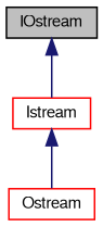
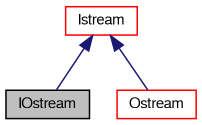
  digraph {
    node [color=red fontname=FreeSans fontsize=10 shape=record]
    edge [color=midnightblue dir=back fontname=FreeSans fontsize=10 labelfontname=FreeSans labelfontsize=10 style=solid]
    n1 [color=black fillcolor=grey75 fontcolor=black height=0.2 label=IOstream style=filled width=0.4]
    n2 [height=0.2 label=Istream width=0.4]
    n3 [height=0.2 label=Ostream width=0.4]
-   n1 -> n2
+   n2 -> n1
    n2 -> n3
  }
